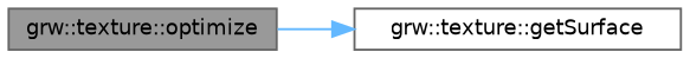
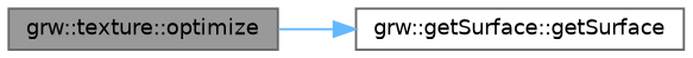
  digraph {
    rankdir=LR
    node [fontname=Helvetica fontsize=10 shape=box style=filled]
    n1 [color=gray40 fillcolor=grey60 fontcolor=black height=0.2 label="grw::texture::optimize" width=0.4]
-   n2 [color=grey40 fillcolor=white height=0.2 label="grw::texture::getSurface" width=0.4]
+   n2 [color=grey40 fillcolor=white height=0.2 label="grw::getSurface::getSurface" width=0.4]
    n1 -> n2 [color=steelblue1 fontname=Helvetica fontsize=10 labelfontname=Helvetica labelfontsize=10 style=solid]
  }
